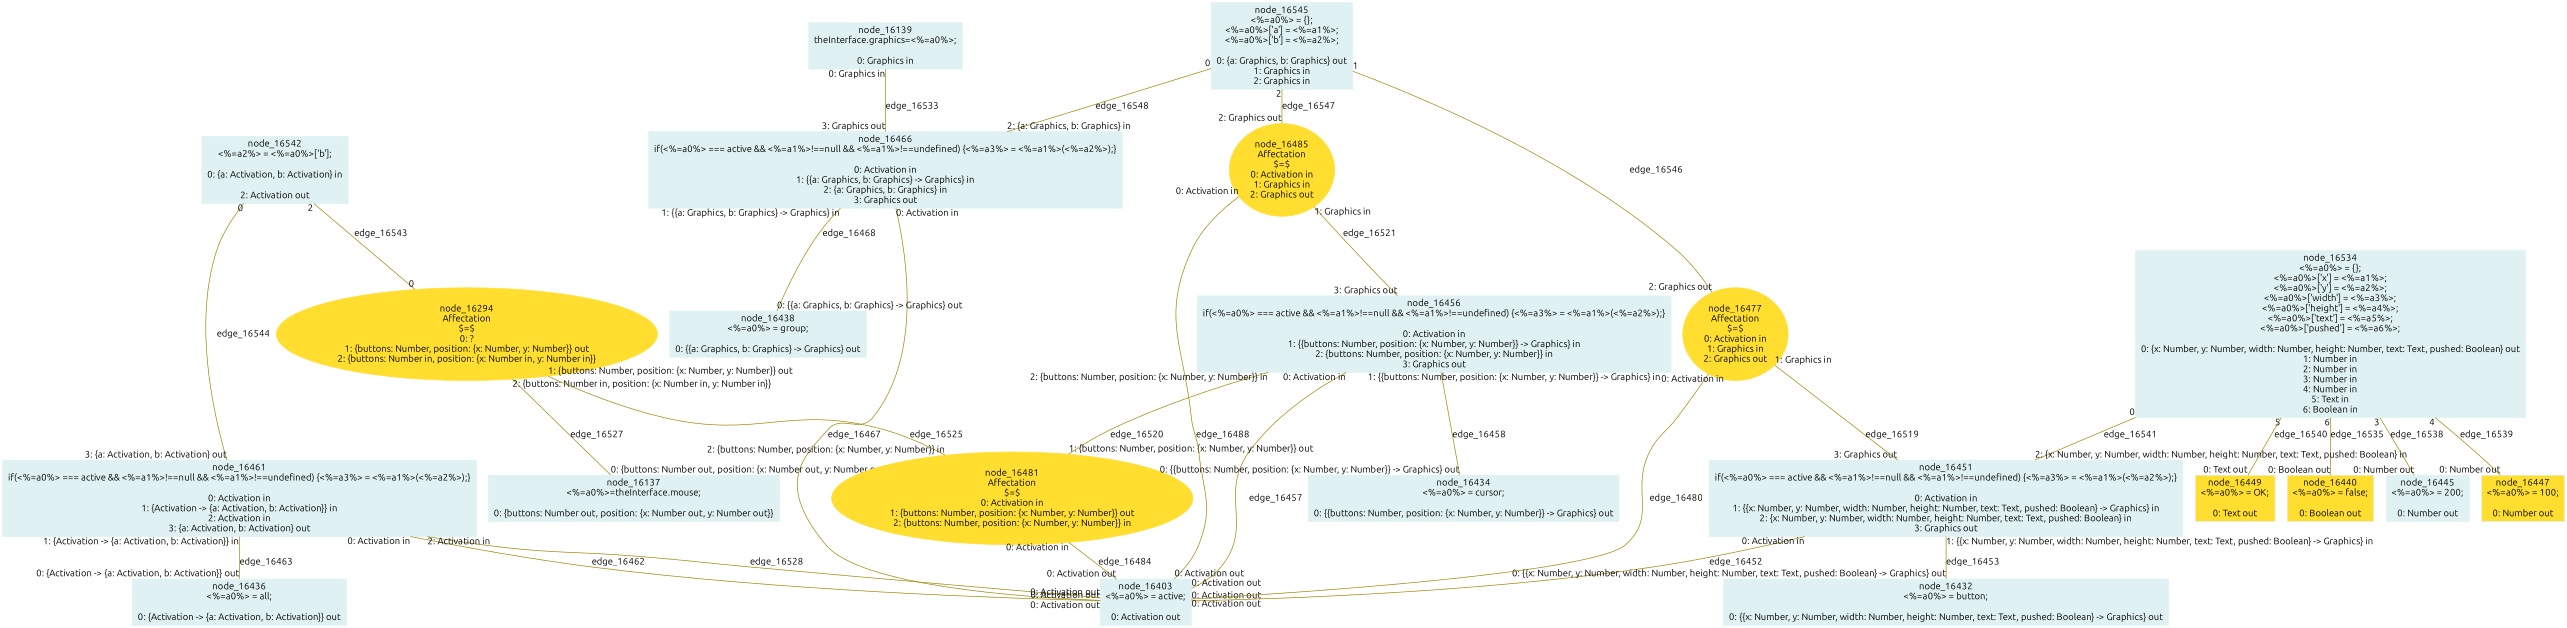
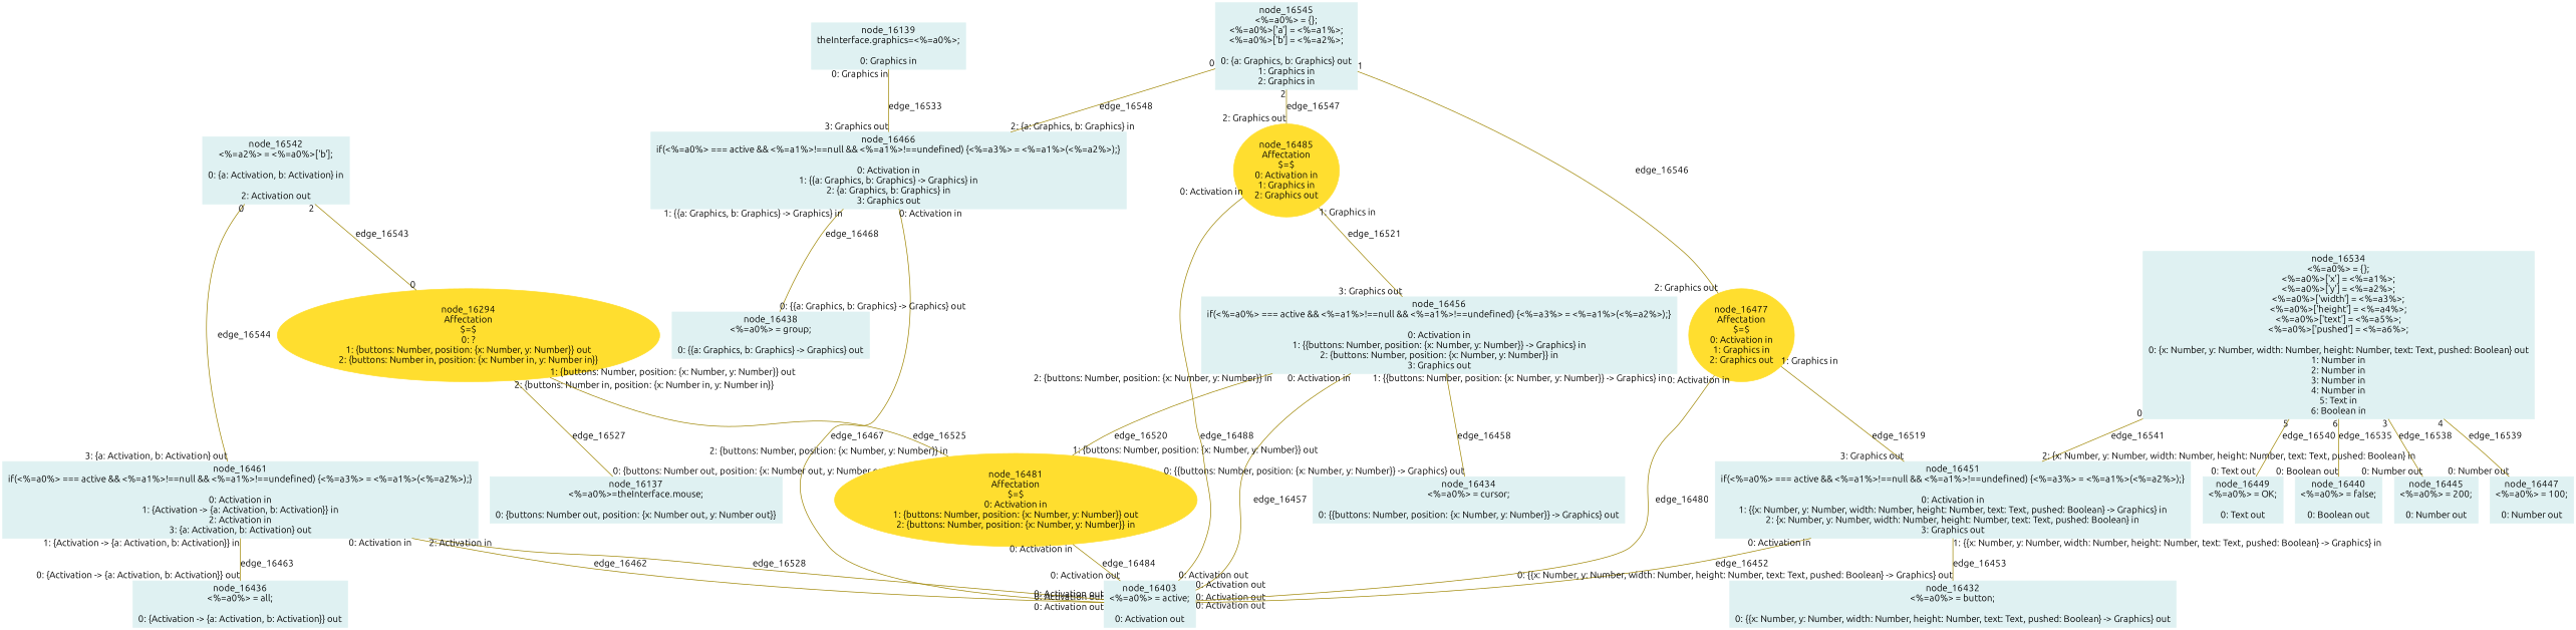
  digraph {
    fontname=Ubuntu
    node [color="#dff1f2" fontname=Ubuntu shape=box style=filled]
    edge [arrowHead=none arrowsize=1 color="#9d8400" dir=none fontname=Ubuntu headlabel="0: Activation out" taillabel="0: Activation in"]
    n1 [label="node_16137\n<%=a0%>=theInterface.mouse;\n\n0: {buttons: Number out, position: {x: Number out, y: Number out}}"]
    n2 [label="node_16139\ntheInterface.graphics=<%=a0%>;\n\n0: Graphics in"]
    n3 [label="node_16466\nif(<%=a0%> === active && <%=a1%>!==null && <%=a1%>!==undefined) {<%=a3%> = <%=a1%>(<%=a2%>);}\n\n0: Activation in\n1: {{a: Graphics, b: Graphics} -> Graphics} in\n2: {a: Graphics, b: Graphics} in\n3: Graphics out"]
    n4 [label="node_16403\n<%=a0%> = active;\n\n0: Activation out"]
    n5 [label="node_16438\n<%=a0%> = group;\n\n0: {{a: Graphics, b: Graphics} -> Graphics} out"]
    n6 [color="#ffde2f" label="node_16294\nAffectation\n$=$\n0: ?\n1: {buttons: Number, position: {x: Number, y: Number}} out\n2: {buttons: Number in, position: {x: Number in, y: Number in}}" shape=ellipse]
    n7 [color="#ffde2f" label="node_16481\nAffectation\n$=$\n0: Activation in\n1: {buttons: Number, position: {x: Number, y: Number}} out\n2: {buttons: Number, position: {x: Number, y: Number}} in" shape=ellipse]
    n8 [label="node_16432\n<%=a0%> = button;\n\n0: {{x: Number, y: Number, width: Number, height: Number, text: Text, pushed: Boolean} -> Graphics} out"]
    n9 [label="node_16434\n<%=a0%> = cursor;\n\n0: {{buttons: Number, position: {x: Number, y: Number}} -> Graphics} out"]
    n10 [label="node_16436\n<%=a0%> = all;\n\n0: {Activation -> {a: Activation, b: Activation}} out"]
-   n11 [label="node_16440\n<%=a0%> = false;\n\n0: Boolean out" fillcolor="#ffde2f"]
+   n11 [label="node_16440\n<%=a0%> = false;\n\n0: Boolean out"]
    n12 [label="node_16445\n<%=a0%> = 200;\n\n0: Number out"]
-   n13 [label="node_16447\n<%=a0%> = 100;\n\n0: Number out" fillcolor="#ffde2f"]
-   n14 [label="node_16449\n<%=a0%> = OK;\n\n0: Text out" fillcolor="#ffde2f"]
+   n13 [label="node_16447\n<%=a0%> = 100;\n\n0: Number out"]
+   n14 [label="node_16449\n<%=a0%> = OK;\n\n0: Text out"]
    n15 [label="node_16451\nif(<%=a0%> === active && <%=a1%>!==null && <%=a1%>!==undefined) {<%=a3%> = <%=a1%>(<%=a2%>);}\n\n0: Activation in\n1: {{x: Number, y: Number, width: Number, height: Number, text: Text, pushed: Boolean} -> Graphics} in\n2: {x: Number, y: Number, width: Number, height: Number, text: Text, pushed: Boolean} in\n3: Graphics out"]
    n16 [label="node_16456\nif(<%=a0%> === active && <%=a1%>!==null && <%=a1%>!==undefined) {<%=a3%> = <%=a1%>(<%=a2%>);}\n\n0: Activation in\n1: {{buttons: Number, position: {x: Number, y: Number}} -> Graphics} in\n2: {buttons: Number, position: {x: Number, y: Number}} in\n3: Graphics out"]
    n17 [label="node_16461\nif(<%=a0%> === active && <%=a1%>!==null && <%=a1%>!==undefined) {<%=a3%> = <%=a1%>(<%=a2%>);}\n\n0: Activation in\n1: {Activation -> {a: Activation, b: Activation}} in\n2: Activation in\n3: {a: Activation, b: Activation} out"]
    n18 [color="#ffde2f" label="node_16477\nAffectation\n$=$\n0: Activation in\n1: Graphics in\n2: Graphics out" shape=ellipse]
    n19 [color="#ffde2f" label="node_16485\nAffectation\n$=$\n0: Activation in\n1: Graphics in\n2: Graphics out" shape=ellipse]
    n20 [label="node_16534\n<%=a0%> = {};\n<%=a0%>['x'] = <%=a1%>;\n<%=a0%>['y'] = <%=a2%>;\n<%=a0%>['width'] = <%=a3%>;\n<%=a0%>['height'] = <%=a4%>;\n<%=a0%>['text'] = <%=a5%>;\n<%=a0%>['pushed'] = <%=a6%>;\n\n0: {x: Number, y: Number, width: Number, height: Number, text: Text, pushed: Boolean} out\n1: Number in\n2: Number in\n3: Number in\n4: Number in\n5: Text in\n6: Boolean in"]
    n21 [label="node_16542\n<%=a2%> = <%=a0%>['b'];\n\n0: {a: Activation, b: Activation} in\n\n2: Activation out"]
    n22 [label="node_16545\n<%=a0%> = {};\n<%=a0%>['a'] = <%=a1%>;\n<%=a0%>['b'] = <%=a2%>;\n\n0: {a: Graphics, b: Graphics} out\n1: Graphics in\n2: Graphics in"]
    n2 -> n3 [headlabel="3: Graphics out" label=edge_16533 taillabel="0: Graphics in"]
    n3 -> n4 [label=edge_16467]
    n3 -> n5 [headlabel="0: {{a: Graphics, b: Graphics} -> Graphics} out" label=edge_16468 taillabel="1: {{a: Graphics, b: Graphics} -> Graphics} in"]
    n6 -> n1 [headlabel="0: {buttons: Number out, position: {x: Number out, y: Number out}}" label=edge_16527 taillabel="2: {buttons: Number in, position: {x: Number in, y: Number in}}"]
    n6 -> n7 [headlabel="2: {buttons: Number, position: {x: Number, y: Number}} in" label=edge_16525 taillabel="1: {buttons: Number, position: {x: Number, y: Number}} out"]
    n7 -> n4 [label=edge_16484]
    n15 -> n4 [label=edge_16452]
    n15 -> n8 [headlabel="0: {{x: Number, y: Number, width: Number, height: Number, text: Text, pushed: Boolean} -> Graphics} out" label=edge_16453 taillabel="1: {{x: Number, y: Number, width: Number, height: Number, text: Text, pushed: Boolean} -> Graphics} in"]
    n16 -> n4 [label=edge_16457]
    n16 -> n7 [headlabel="1: {buttons: Number, position: {x: Number, y: Number}} out" label=edge_16520 taillabel="2: {buttons: Number, position: {x: Number, y: Number}} in"]
    n16 -> n9 [headlabel="0: {{buttons: Number, position: {x: Number, y: Number}} -> Graphics} out" label=edge_16458 taillabel="1: {{buttons: Number, position: {x: Number, y: Number}} -> Graphics} in"]
    n17 -> n4 [label=edge_16462]
    n17 -> n4 [label=edge_16528 taillabel="2: Activation in"]
    n17 -> n10 [headlabel="0: {Activation -> {a: Activation, b: Activation}} out" label=edge_16463 taillabel="1: {Activation -> {a: Activation, b: Activation}} in"]
    n18 -> n4 [label=edge_16480]
    n18 -> n15 [headlabel="3: Graphics out" label=edge_16519 taillabel="1: Graphics in"]
    n19 -> n4 [label=edge_16488]
    n19 -> n16 [headlabel="3: Graphics out" label=edge_16521 taillabel="1: Graphics in"]
    n20 -> n11 [headlabel="0: Boolean out" label=edge_16535 taillabel=6]
    n20 -> n12 [headlabel="0: Number out" label=edge_16538 taillabel=3]
    n20 -> n13 [headlabel="0: Number out" label=edge_16539 taillabel=4]
    n20 -> n14 [headlabel="0: Text out" label=edge_16540 taillabel=5]
    n20 -> n15 [headlabel="2: {x: Number, y: Number, width: Number, height: Number, text: Text, pushed: Boolean} in" label=edge_16541 taillabel=0]
    n21 -> n6 [headlabel=0 label=edge_16543 taillabel=2]
    n21 -> n17 [headlabel="3: {a: Activation, b: Activation} out" label=edge_16544 taillabel=0]
    n22 -> n3 [headlabel="2: {a: Graphics, b: Graphics} in" label=edge_16548 taillabel=0]
    n22 -> n18 [headlabel="2: Graphics out" label=edge_16546 taillabel=1]
    n22 -> n19 [headlabel="2: Graphics out" label=edge_16547 taillabel=2]
  }
